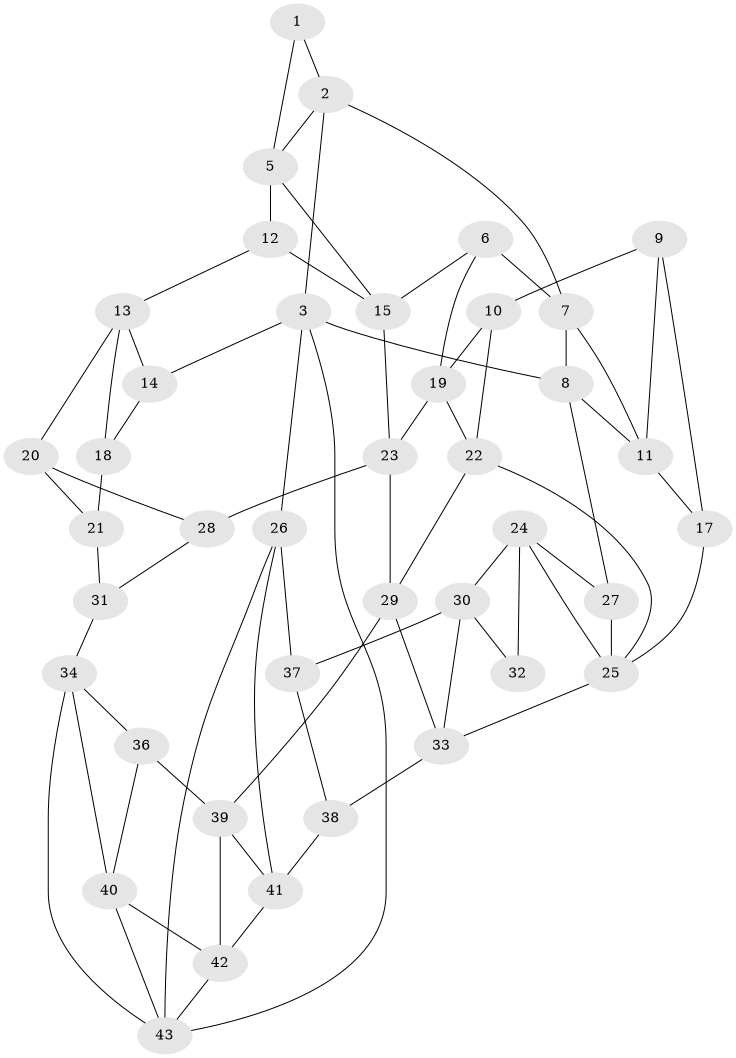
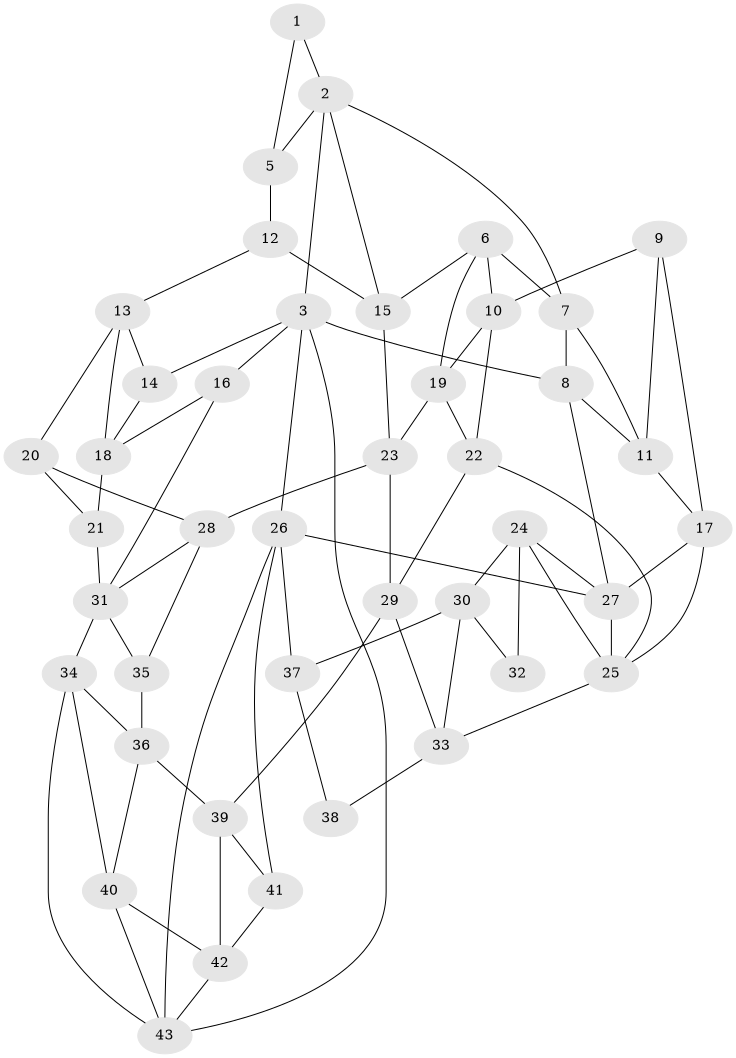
  graph {
    node [color=gray90 style=filled]
    edge [weight=1.0]
    1
    2
    5
    3
    7
    12
    15
    8
    14
+   16
    26
    43
    11
    27
    18
    31
    37
    41
    13
    23
    6
    10
    19
    22
    17
    25
    9
    29
    20
    21
    28
+   35
    34
    33
    39
    24
    30
    32
    38
    42
    36
    40
    1 -- 2
    1 -- 5
    2 -- 5
    2 -- 3
    2 -- 7
    5 -- 12
-   5 -- 15
+   2 -- 15
    3 -- 8
    3 -- 14
+   3 -- 16
    3 -- 26
    3 -- 43
    7 -- 8
    7 -- 11
    12 -- 15
    12 -- 13
    15 -- 23
    8 -- 11
    8 -- 27
    14 -- 18
+   16 -- 18
+   16 -- 31
    26 -- 43
+   26 -- 27
    26 -- 37
    26 -- 41
    11 -- 17
    27 -- 25 [weight=2.0]
    18 -- 21
+   31 -- 35
    31 -- 34
    37 -- 38
    41 -- 42
    13 -- 14
    13 -- 18
    13 -- 20
    23 -- 29
    23 -- 28
    6 -- 7
    6 -- 15
+   6 -- 10
    6 -- 19
    10 -- 19
    10 -- 22
    19 -- 23
    19 -- 22
    22 -- 25
    22 -- 29
+   17 -- 27
    17 -- 25
    25 -- 33
    9 -- 11
    9 -- 10
    9 -- 17
    29 -- 33
    29 -- 39
    20 -- 21
    20 -- 28
    21 -- 31 [weight=2.0]
    28 -- 31
+   28 -- 35
+   35 -- 36
    34 -- 43
    34 -- 36
    34 -- 40
    33 -- 38 [weight=2.0]
    39 -- 41
    39 -- 42
    24 -- 27
    24 -- 25
    24 -- 30
    24 -- 32
    30 -- 37
    30 -- 33
    30 -- 32
-   38 -- 41
    42 -- 43
    36 -- 39
    36 -- 40
    40 -- 43
    40 -- 42
  }
